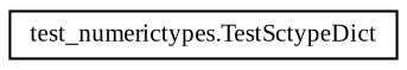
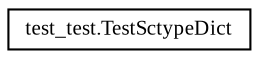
  digraph {
    rankdir=LR
    fontname="Liberation Serif"
-   n1 [color=black fillcolor=white fontname="Liberation Serif" fontsize=10 height=0.2 label="test_numerictypes.TestSctypeDict" shape=record style=filled width=0.4]
+   n1 [color=black fillcolor=white fontname="Liberation Serif" fontsize=10 height=0.2 label="test_test.TestSctypeDict" shape=record style=filled width=0.4]
  }
